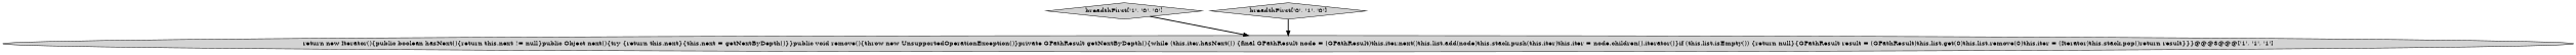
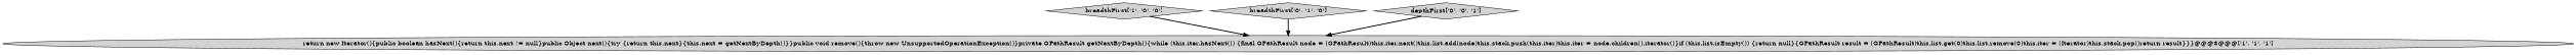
  digraph {
    node [fillcolor=lightgray shape=diamond style=filled]
    edge [style=bold]
    n1 [label="breadthFirst['1', '0', '0']"]
    n2 [label="return new Iterator(){public boolean hasNext(){return this.next != null}public Object next(){try {return this.next}{this.next = getNextByDepth()}}public void remove(){throw new UnsupportedOperationException()}private GPathResult getNextByDepth(){while (this.iter.hasNext()) {final GPathResult node = (GPathResult)this.iter.next()this.list.add(node)this.stack.push(this.iter)this.iter = node.children().iterator()}if (this.list.isEmpty()) {return null}{GPathResult result = (GPathResult)this.list.get(0)this.list.remove(0)this.iter = (Iterator)this.stack.pop()return result}}}@@@3@@@['1', '1', '1']" shape=ellipse]
    n3 [label="breadthFirst['0', '1', '0']"]
+   n4 [label="depthFirst['0', '0', '1']"]
    n1 -> n2
    n3 -> n2
+   n4 -> n2
  }
